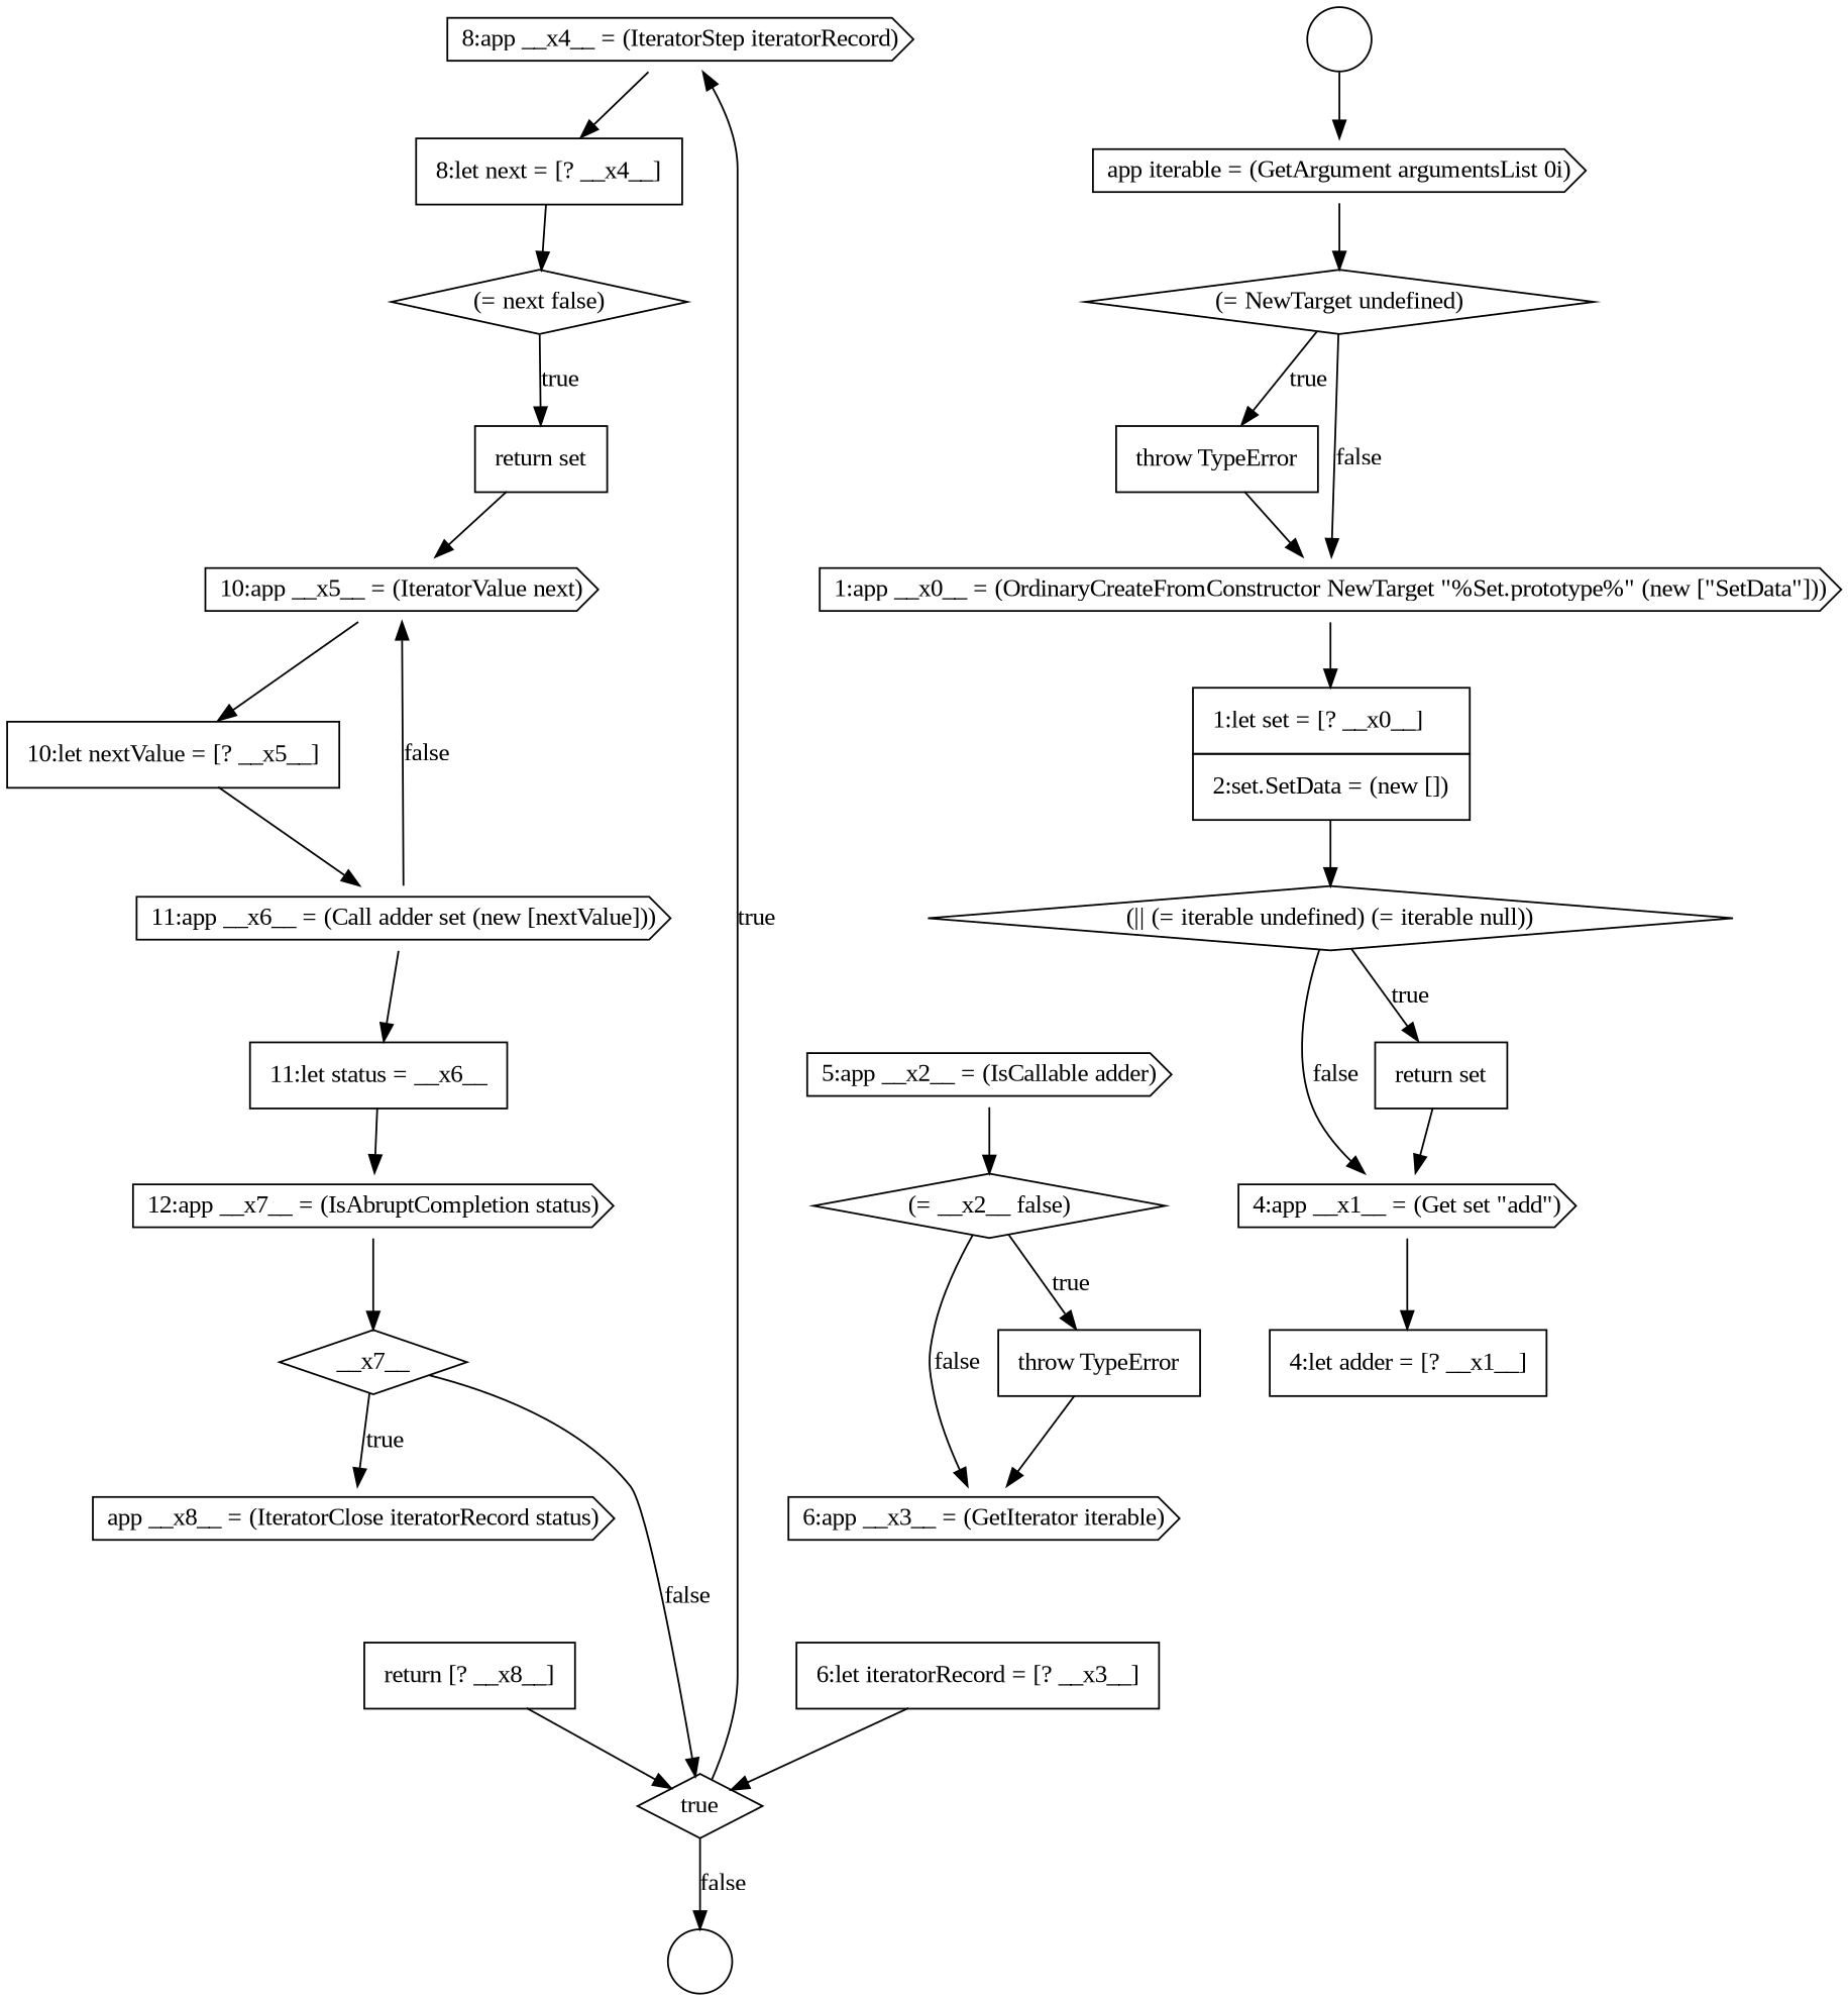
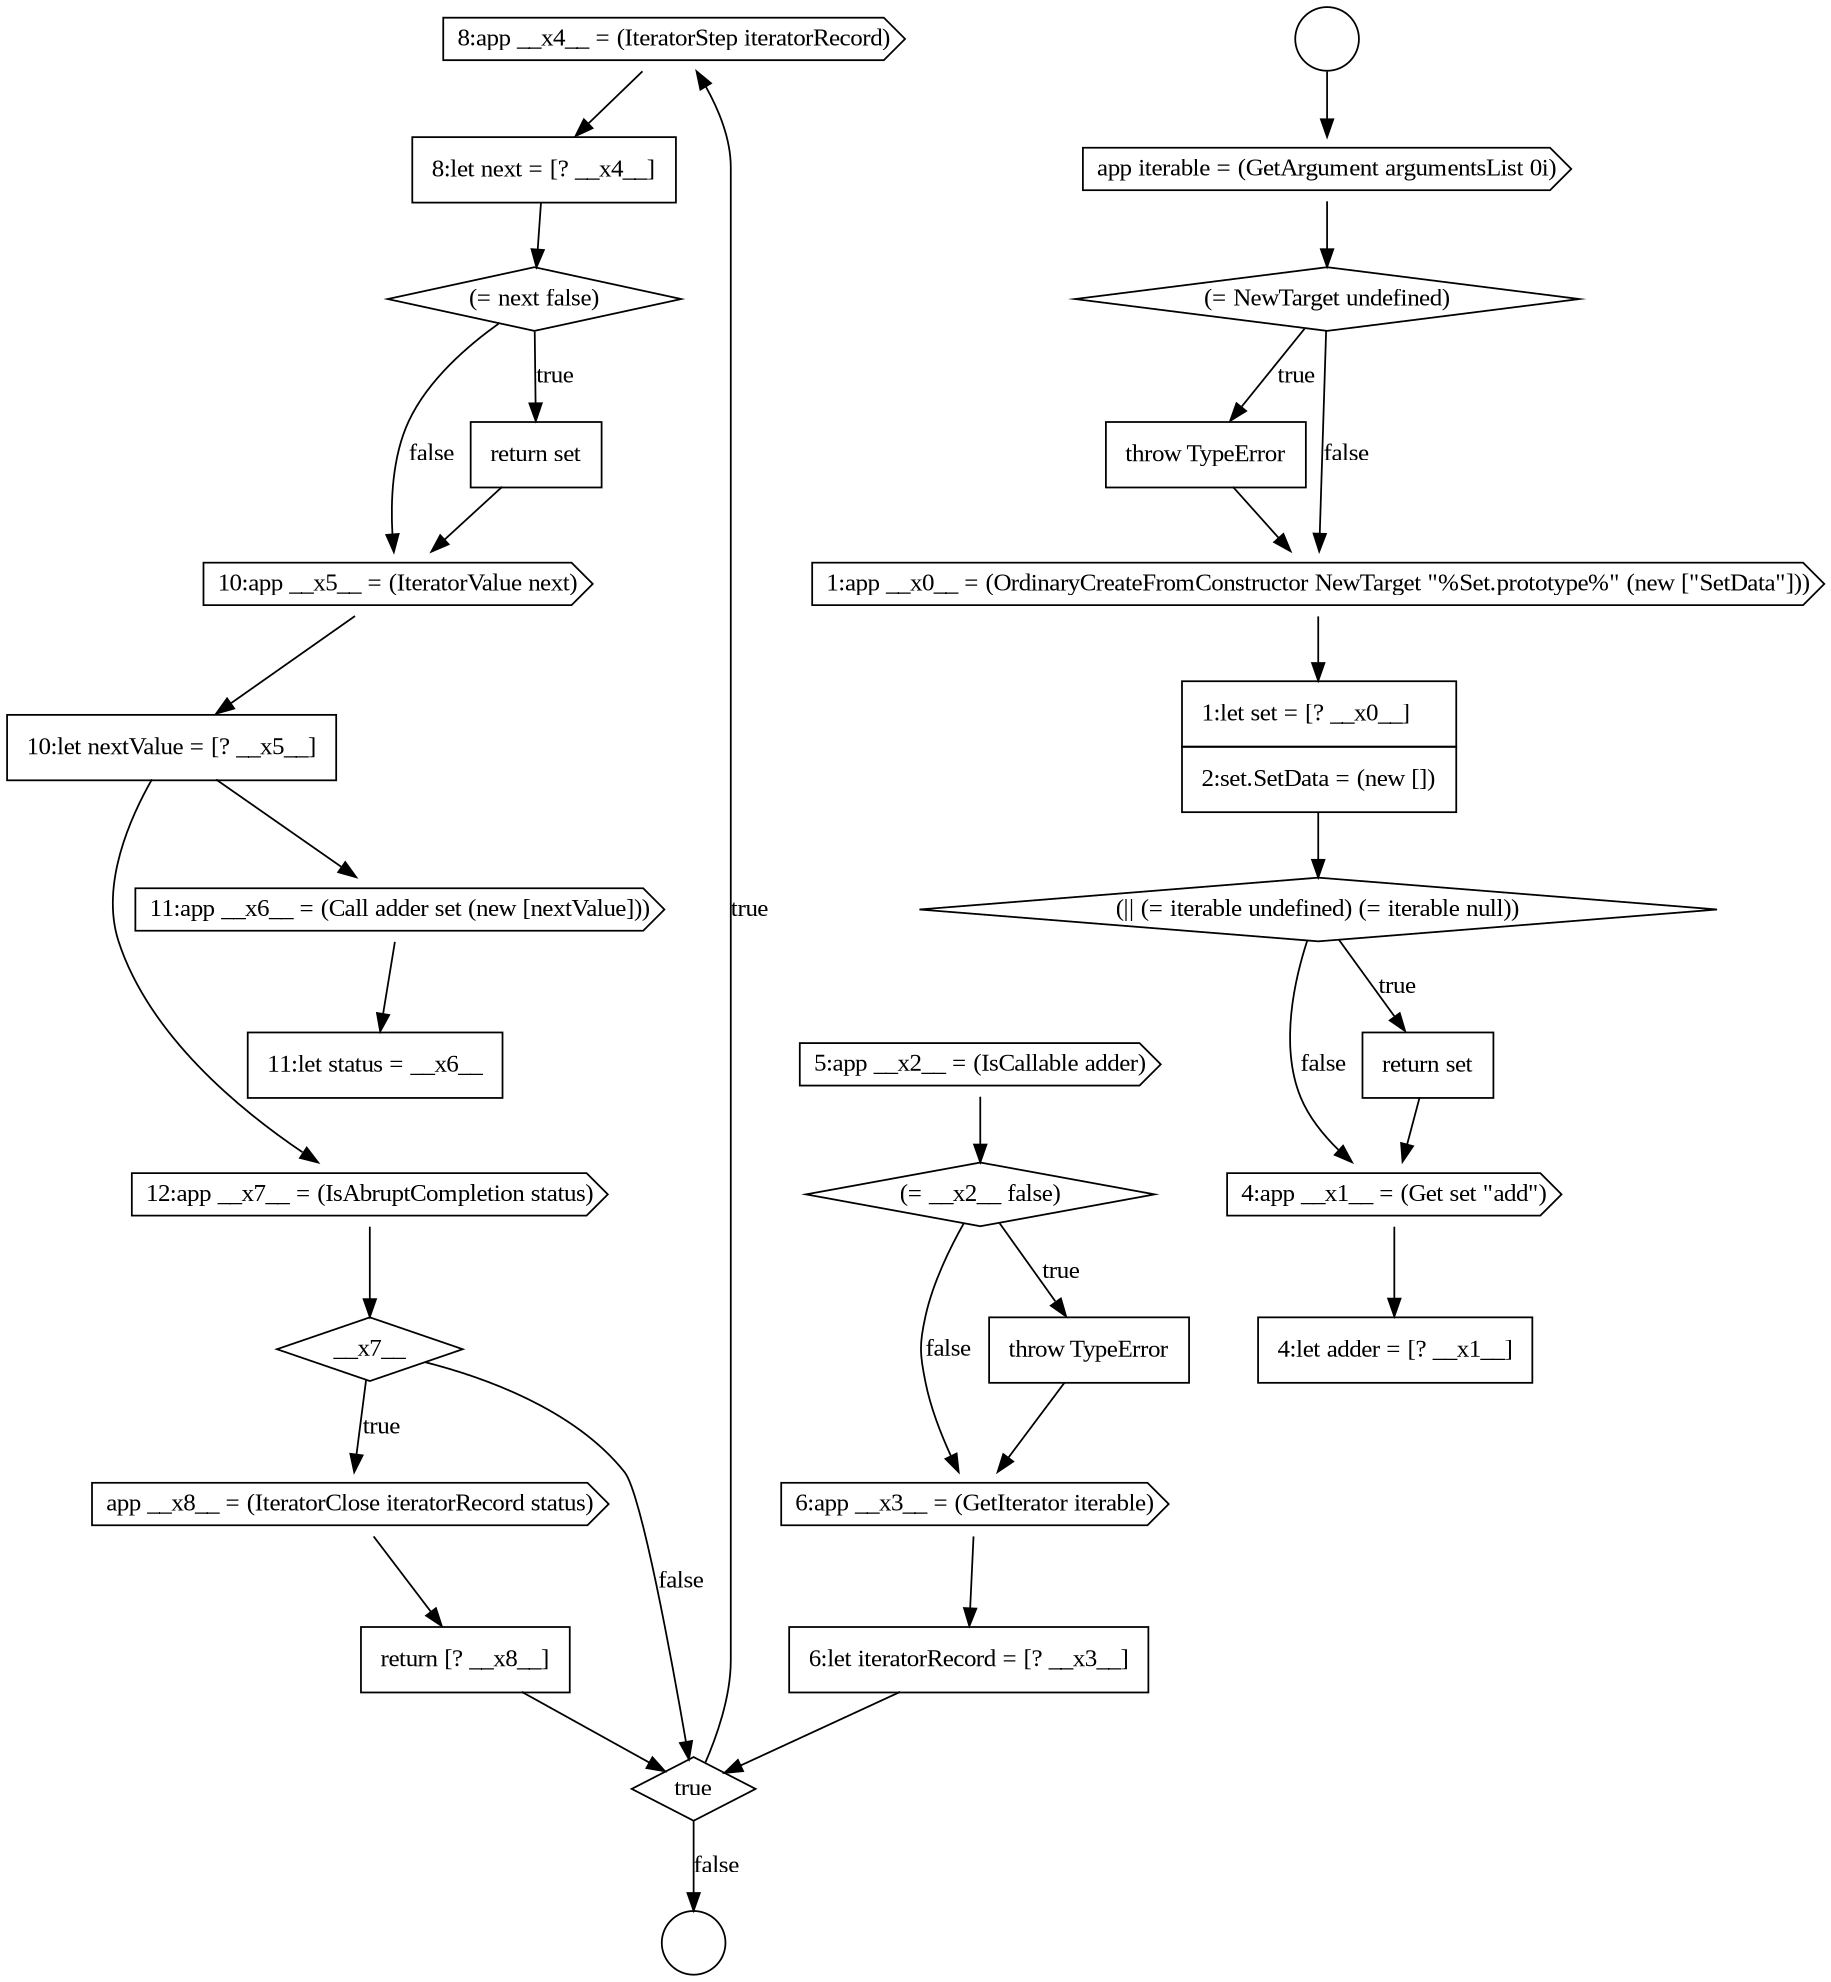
  digraph {
    fontname="Liberation Serif"
    node [color=black fillcolor=white fontname="Liberation Serif" shape=none style=filled]
    edge [color=black fontname="Liberation Serif"]
    n1 [label=<<font color="black">8:app __x4__ = (IteratorStep iteratorRecord)</font>> shape=cds]
    n2 [label=<<font color="black">     <table border="0" cellborder="1" cellspacing="0" cellpadding="10">       <tr><td align="left">8:let next = [? __x4__]</td></tr>     </table>   </font>> margin=0]
    n3 [label=<<font color="black">(= next false)</font>> shape=diamond]
    n4 [label=<<font color="black">app __x8__ = (IteratorClose iteratorRecord status)</font>> shape=cds]
    n5 [label=<<font color="black">     <table border="0" cellborder="1" cellspacing="0" cellpadding="10">       <tr><td align="left">return [? __x8__]</td></tr>     </table>   </font>> margin=0]
    n6 [label=<<font color="black">true</font>> shape=diamond]
    n7 [label=<<font color="black">app iterable = (GetArgument argumentsList 0i)</font>> shape=cds]
    n8 [label=<<font color="black">(= NewTarget undefined)</font>> shape=diamond]
    n9 [label=<<font color="black">     <table border="0" cellborder="1" cellspacing="0" cellpadding="10">       <tr><td align="left">throw TypeError</td></tr>     </table>   </font>> margin=0]
    n10 [label=<<font color="black">1:app __x0__ = (OrdinaryCreateFromConstructor NewTarget &quot;%Set.prototype%&quot; (new [&quot;SetData&quot;]))</font>> shape=cds]
    n11 [label=<<font color="black">4:app __x1__ = (Get set &quot;add&quot;)</font>> shape=cds]
    n12 [label=<<font color="black">     <table border="0" cellborder="1" cellspacing="0" cellpadding="10">       <tr><td align="left">4:let adder = [? __x1__]</td></tr>     </table>   </font>> margin=0]
    n13 [label=<<font color="black">10:app __x5__ = (IteratorValue next)</font>> shape=cds]
    n14 [label=<<font color="black">     <table border="0" cellborder="1" cellspacing="0" cellpadding="10">       <tr><td align="left">return set</td></tr>     </table>   </font>> margin=0]
    n15 [label=<<font color="black">     <table border="0" cellborder="1" cellspacing="0" cellpadding="10">       <tr><td align="left">10:let nextValue = [? __x5__]</td></tr>     </table>   </font>> margin=0]
    n16 [label=<<font color="black">     <table border="0" cellborder="1" cellspacing="0" cellpadding="10">       <tr><td align="left">11:let status = __x6__</td></tr>     </table>   </font>> margin=0]
    n17 [label=<<font color="black">12:app __x7__ = (IsAbruptCompletion status)</font>> shape=cds]
    n18 [label=<<font color="black">__x7__</font>> shape=diamond]
    n19 [label=<<font color="black">     <table border="0" cellborder="1" cellspacing="0" cellpadding="10">       <tr><td align="left">1:let set = [? __x0__]</td></tr>       <tr><td align="left">2:set.SetData = (new [])</td></tr>     </table>   </font>> margin=0]
    n20 [label=<<font color="black">(|| (= iterable undefined) (= iterable null))</font>> shape=diamond]
    n21 [label=<<font color="black">     <table border="0" cellborder="1" cellspacing="0" cellpadding="10">       <tr><td align="left">return set</td></tr>     </table>   </font>> margin=0]
    n22 [label=" " shape=circle]
    n23 [label=<<font color="black">11:app __x6__ = (Call adder set (new [nextValue]))</font>> shape=cds]
    n24 [label=<<font color="black">     <table border="0" cellborder="1" cellspacing="0" cellpadding="10">       <tr><td align="left">6:let iteratorRecord = [? __x3__]</td></tr>     </table>   </font>> margin=0]
    n25 [label=" " shape=circle]
    n26 [label=<<font color="black">5:app __x2__ = (IsCallable adder)</font>> shape=cds]
    n27 [label=<<font color="black">(= __x2__ false)</font>> shape=diamond]
    n28 [label=<<font color="black">6:app __x3__ = (GetIterator iterable)</font>> shape=cds]
    n29 [label=<<font color="black">     <table border="0" cellborder="1" cellspacing="0" cellpadding="10">       <tr><td align="left">throw TypeError</td></tr>     </table>   </font>> margin=0]
    n1 -> n2
    n2 -> n3
-   n23 -> n13 [label=<<font color="black">false</font>>]
+   n3 -> n13 [label=<<font color="black">false</font>>]
    n3 -> n14 [label=<<font color="black">true</font>>]
+   n4 -> n5
    n5 -> n6
    n6 -> n1 [label=<<font color="black">true</font>>]
    n6 -> n25 [label=<<font color="black">false</font>>]
    n7 -> n8
    n8 -> n9 [label=<<font color="black">true</font>>]
    n8 -> n10 [label=<<font color="black">false</font>>]
    n9 -> n10
    n10 -> n19
    n11 -> n12
    n13 -> n15
    n14 -> n13
    n15 -> n23
-   n16 -> n17
+   n15 -> n17
    n17 -> n18
    n18 -> n4 [label=<<font color="black">true</font>>]
    n18 -> n6 [label=<<font color="black">false</font>>]
    n19 -> n20
    n20 -> n11 [label=<<font color="black">false</font>>]
    n20 -> n21 [label=<<font color="black">true</font>>]
    n21 -> n11
    n22 -> n7
    n23 -> n16
    n24 -> n6
    n26 -> n27
    n27 -> n28 [label=<<font color="black">false</font>>]
    n27 -> n29 [label=<<font color="black">true</font>>]
+   n28 -> n24
    n29 -> n28
  }
